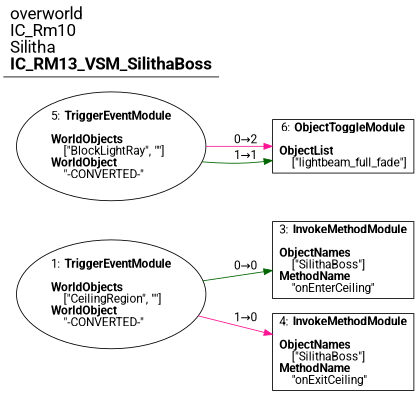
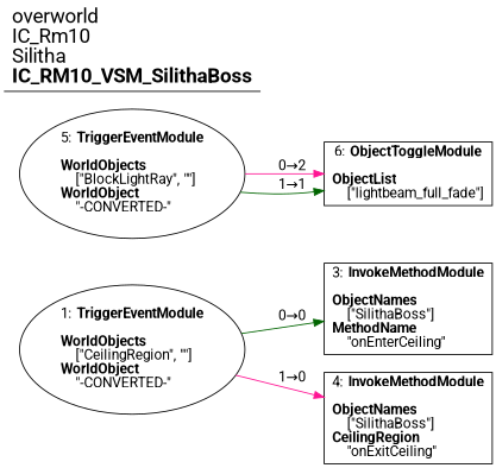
  digraph {
    fontname=Roboto
    rankdir=LR
    splines=spline
    node [fontname=Roboto shape=box]
    edge [color=darkgreen fontname=Roboto]
    n1 [label=<1: <b>TriggerEventModule</b><br/><br/><b>WorldObjects</b><br align="left"/>    [&quot;CeilingRegion&quot;, &quot;&quot;]<br align="left"/><b>WorldObject</b><br align="left"/>    &quot;-CONVERTED-&quot;<br align="left"/>> shape=oval]
    n2 [label=<3: <b>InvokeMethodModule</b><br/><br/><b>ObjectNames</b><br align="left"/>    [&quot;SilithaBoss&quot;]<br align="left"/><b>MethodName</b><br align="left"/>    &quot;onEnterCeiling&quot;<br align="left"/>>]
-   n3 [label=<4: <b>InvokeMethodModule</b><br/><br/><b>ObjectNames</b><br align="left"/>    [&quot;SilithaBoss&quot;]<br align="left"/><b>MethodName</b><br align="left"/>    &quot;onExitCeiling&quot;<br align="left"/>>]
+   n3 [label=<4: <b>InvokeMethodModule</b><br/><br/><b>ObjectNames</b><br align="left"/>    [&quot;SilithaBoss&quot;]<br align="left"/><b>CeilingRegion</b><br align="left"/>    &quot;onExitCeiling&quot;<br align="left"/>>]
    n4 [label=<5: <b>TriggerEventModule</b><br/><br/><b>WorldObjects</b><br align="left"/>    [&quot;BlockLightRay&quot;, &quot;&quot;]<br align="left"/><b>WorldObject</b><br align="left"/>    &quot;-CONVERTED-&quot;<br align="left"/>> shape=oval]
    n5 [label=<6: <b>ObjectToggleModule</b><br/><br/><b>ObjectList</b><br align="left"/>    [&quot;lightbeam_full_fade&quot;]<br align="left"/>>]
-   n6 [label=<<font point-size="20">overworld<br align="left"/>IC_Rm10<br align="left"/>Silitha<br align="left"/><b>IC_RM13_VSM_SilithaBoss</b><br align="left"/></font>> shape=underline]
+   n6 [label=<<font point-size="20">overworld<br align="left"/>IC_Rm10<br align="left"/>Silitha<br align="left"/><b>IC_RM10_VSM_SilithaBoss</b><br align="left"/></font>> shape=underline]
    n1 -> n2 [label="0→0"]
    n1 -> n3 [color=deeppink label="1→0"]
    n4 -> n5 [color=deeppink label="0→2"]
    n4 -> n5 [label="1→1"]
  }
